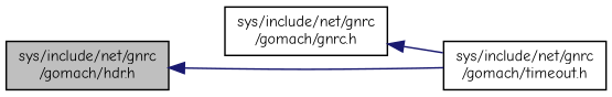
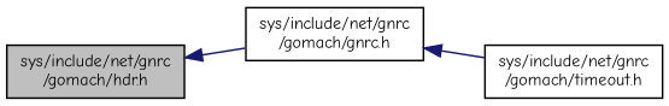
  digraph {
    fontname="Comic Neue"
    rankdir=LR
    node [color=black fillcolor=white fontname="Comic Neue" fontsize=10 shape=record style=filled]
    edge [color=midnightblue dir=back fontname="Comic Neue" fontsize=10 labelfontname=Helvetica labelfontsize=10 style=solid]
    n1 [fillcolor=grey75 fontcolor=black height=0.2 label="sys/include/net/gnrc\l/gomach/hdr.h" width=0.4]
    n2 [height=0.2 label="sys/include/net/gnrc\l/gomach/gnrc.h" width=0.4]
    n3 [height=0.2 label="sys/include/net/gnrc\l/gomach/timeout.h" width=0.4]
-   n1 -> n3
+   n1 -> n2
    n2 -> n3
  }
